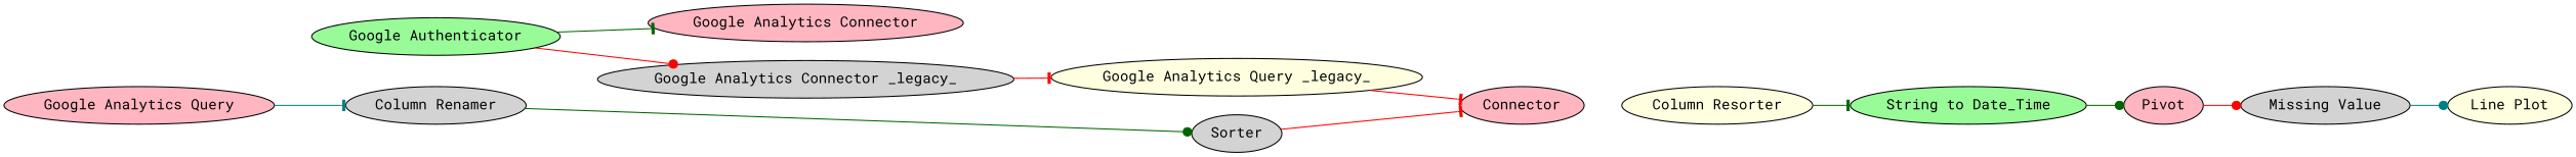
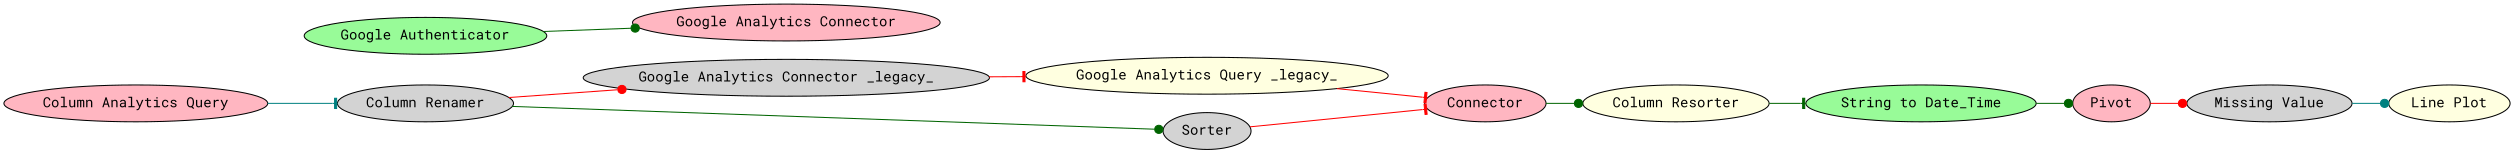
  digraph {
    fontname="Roboto Mono"
    rankdir=LR
    node [fillcolor=lightpink fontname="Roboto Mono" style=filled]
    edge [arrowhead=tee color=darkgreen fontname="Roboto Mono"]
    n1 [fillcolor=palegreen label="Google Authenticator"]
    n2 [label="Google Analytics Connector"]
    n3 [fillcolor=lightgrey label="Google Analytics Connector _legacy_"]
    n4 [fillcolor=lightyellow label="Google Analytics Query _legacy_"]
-   n5 [label="Google Analytics Query"]
+   n5 [label="Column Analytics Query"]
    n6 [fillcolor=lightgrey label="Column Renamer"]
    n7 [label=Connector]
    n8 [fillcolor=lightyellow label="Column Resorter"]
    n9 [fillcolor=palegreen label="String to Date_Time"]
    n10 [fillcolor=lightgrey label=Sorter]
    n11 [fillcolor=lightyellow label="Line Plot"]
    n12 [label=Pivot]
    n13 [fillcolor=lightgrey label="Missing Value"]
-   n1 -> n2
-   n1 -> n3 [arrowhead=dot color=red]
+   n1 -> n2 [arrowhead=dot]
+   n6 -> n3 [arrowhead=dot color=red]
    n3 -> n4 [color=red]
    n4 -> n7 [color=red]
    n5 -> n6 [color=teal]
    n6 -> n10 [arrowhead=dot]
+   n7 -> n8 [arrowhead=dot]
    n8 -> n9
    n9 -> n12 [arrowhead=dot]
    n10 -> n7 [color=red]
    n12 -> n13 [arrowhead=dot color=red]
    n13 -> n11 [arrowhead=dot color=teal]
  }
